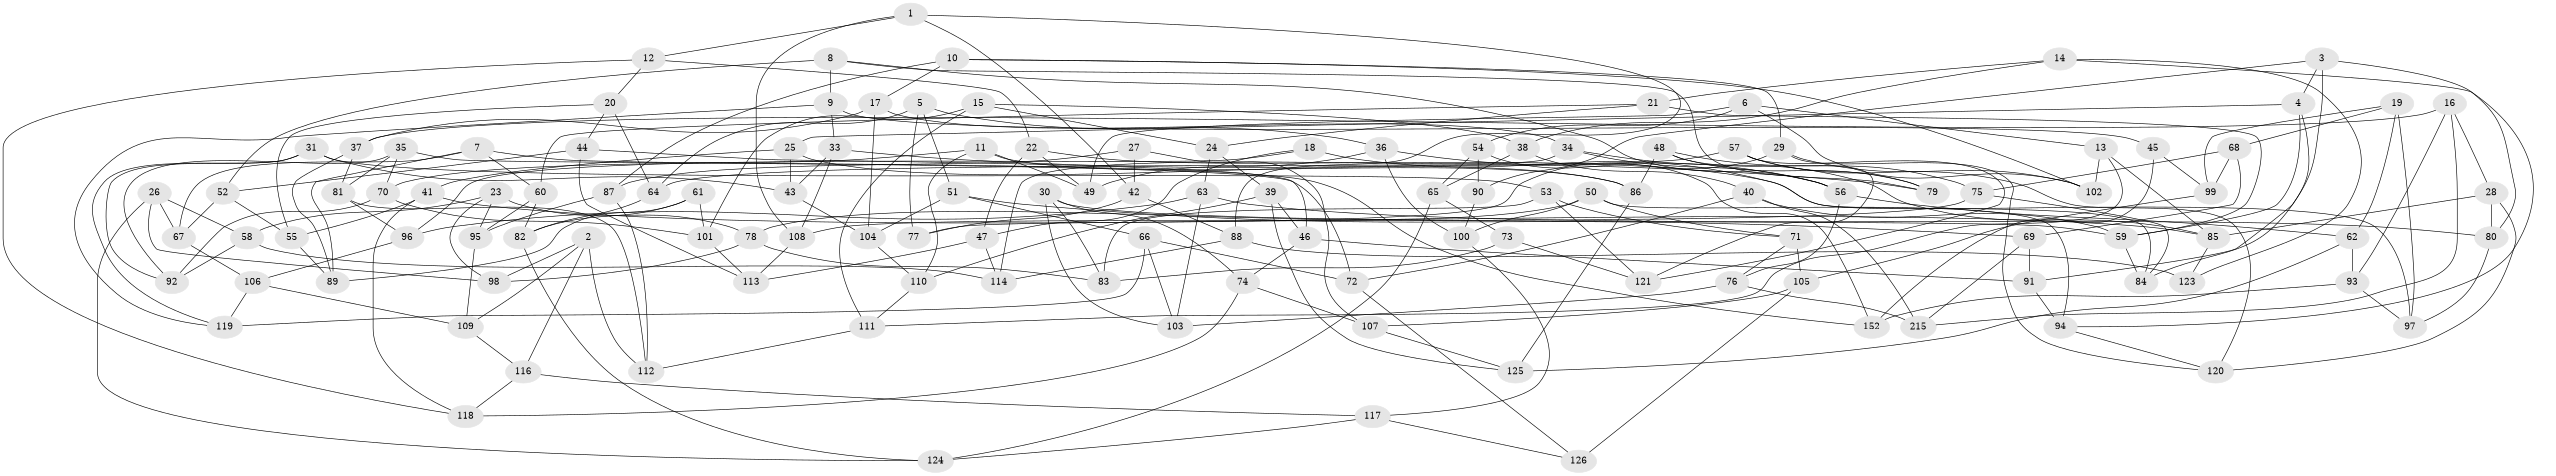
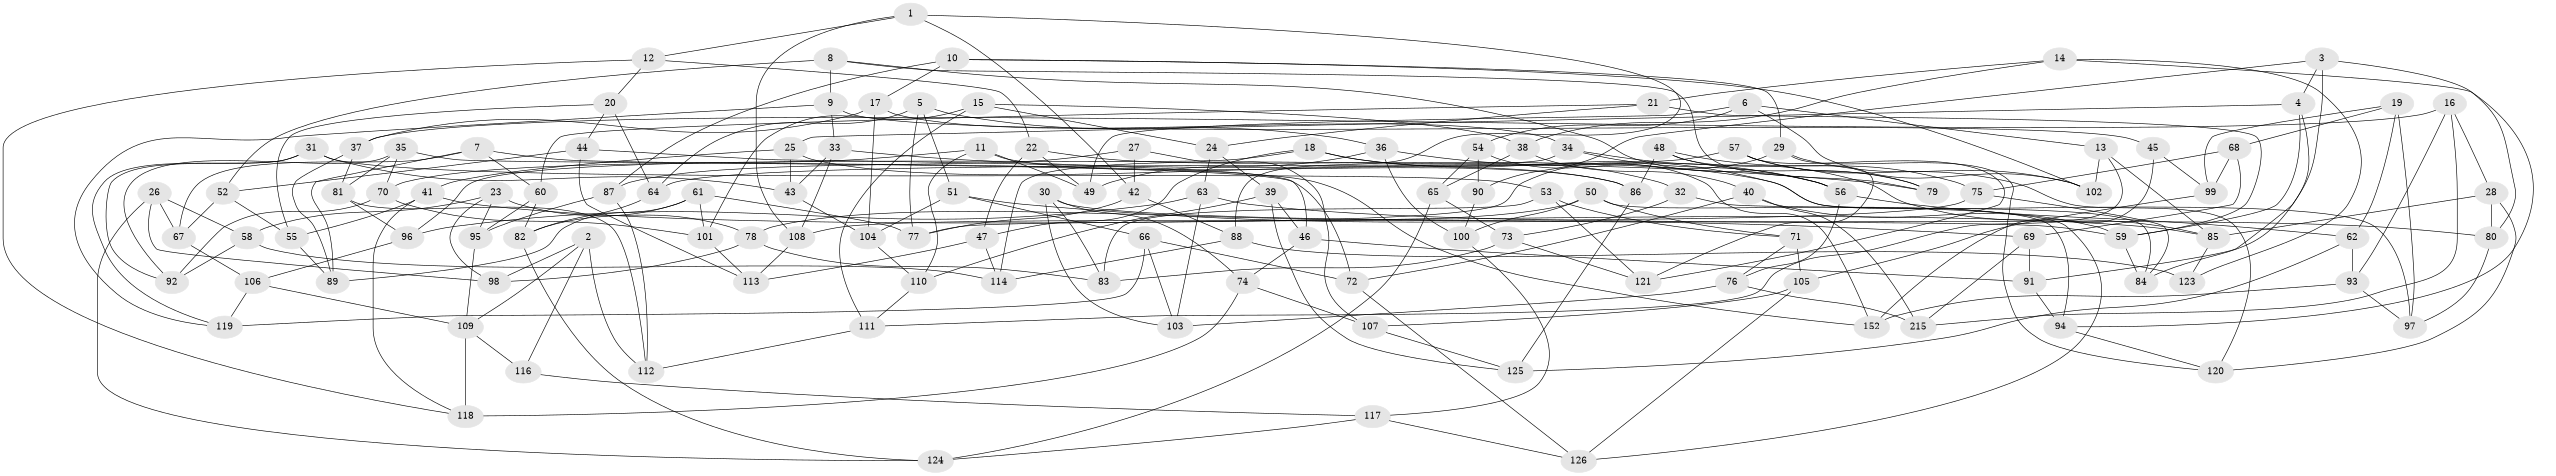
  graph {
    node [color=gray90 style=filled]
    1
    12
    42
    88
    108
    20
    22
    118
    77
    123
    114
    113
    2
    98
    109
    112
    116
    117
    3
    4
    80
    90
    91
    25
    84
    59
    97
    100
    94
    86
    41
    43
+   32
    73
    126
    5
    36
    51
    64
    49
    56
    104
    66
    69
    82
    6
    13
    54
    102
    85
    111
    n52 [label=152]
    65
    7
    60
    67
    89
    95
    106
    8
    9
    52
    79
    33
    45
    119
    55
    99
    10
    17
    29
    87
    37
    34
    120
    11
    70
    110
    101
    92
    125
    44
    47
    14
    21
    38
    24
    40
    15
    39
    63
    16
    28
    93
    n95 [label=215]
    81
    18
    96
    19
    62
    68
    75
    105
    46
    23
    58
    78
    83
    103
    26
    124
    27
    107
    30
    74
    31
    53
    121
    71
    76
    35
    72
    48
    50
    57
    61
    1 -- 12
    1 -- 42
    1 -- 88
    1 -- 108
    12 -- 20
    12 -- 22
    12 -- 118
    42 -- 88
    42 -- 77
    88 -- 123
    88 -- 114
    108 -- 113
    20 -- 64
    20 -- 55
    20 -- 44
    22 -- 97
    22 -- 49
    22 -- 47
    2 -- 98
    2 -- 109
    2 -- 112
    2 -- 116
    109 -- 116
-   116 -- 118
+   109 -- 118
    116 -- 117
    117 -- 126
    117 -- 124
    3 -- 4
    3 -- 80
    3 -- 90
    3 -- 91
    4 -- 25
    4 -- 84
    4 -- 59
    80 -- 97
    90 -- 100
    91 -- 94
    25 -- 86
    25 -- 41
    25 -- 43
    59 -- 84
    100 -- 117
    94 -- 120
    86 -- 125
    41 -- 118
    41 -- 85
    41 -- 55
    43 -- 104
+   32 -- 73
+   32 -- 126
    73 -- 83
    73 -- 121
    5 -- 77
    5 -- 36
    5 -- 51
    5 -- 64
    36 -- 100
    36 -- 49
    36 -- 56
    51 -- 104
    51 -- 66
    51 -- 69
    64 -- 82
    56 -- 62
    56 -- 76
    104 -- 110
    66 -- 119
    66 -- 103
    66 -- 72
    69 -- 91
    69 -- n95
    82 -- 124
    6 -- 49
    6 -- 13
    6 -- 54
    6 -- 102
    13 -- 102
    13 -- 85
    13 -- 111
    54 -- 90
    54 -- n52
    54 -- 65
    85 -- 123
    111 -- 112
    65 -- 73
    65 -- 124
    7 -- n52
    7 -- 60
    7 -- 67
    7 -- 89
    60 -- 82
    60 -- 95
    67 -- 106
    95 -- 109
    106 -- 109
    106 -- 119
    8 -- 56
    8 -- 9
    8 -- 52
    8 -- 79
    9 -- 33
    9 -- 45
    9 -- 119
    52 -- 67
    52 -- 55
    33 -- 108
    33 -- 43
    33 -- 79
    45 -- n52
    45 -- 99
    55 -- 89
    99 -- 105
    10 -- 102
    10 -- 17
    10 -- 29
    10 -- 87
    17 -- 104
    17 -- 37
    17 -- 34
    29 -- 77
    29 -- 102
    29 -- 120
    87 -- 112
    87 -- 95
    37 -- 89
    37 -- 81
    34 -- 114
    34 -- 56
    34 -- 85
    11 -- 86
    11 -- 49
    11 -- 70
    11 -- 110
    70 -- 101
    70 -- 92
    110 -- 111
    101 -- 113
    44 -- 113
    44 -- 52
    44 -- 46
    47 -- 114
    47 -- 113
    14 -- 123
    14 -- 94
    14 -- 21
    14 -- 38
    21 -- 59
    21 -- 60
    21 -- 24
    38 -- 65
    38 -- 40
    24 -- 39
    24 -- 63
    40 -- 59
    40 -- n95
    40 -- 72
    15 -- 111
    15 -- 101
    15 -- 38
    15 -- 24
    39 -- 110
    39 -- 125
    39 -- 46
    63 -- 80
    63 -- 96
    63 -- 103
    16 -- 37
    16 -- 28
    16 -- 93
    16 -- n95
    28 -- 80
    28 -- 85
    28 -- 120
    93 -- 97
    93 -- n52
    81 -- 112
    81 -- 96
    18 -- 84
+   18 -- 32
    18 -- 47
    18 -- 96
    96 -- 106
    19 -- 97
    19 -- 99
    19 -- 62
    19 -- 68
    62 -- 125
    62 -- 93
    68 -- 69
    68 -- 99
    68 -- 75
    75 -- 108
    75 -- 84
    105 -- 126
    105 -- 107
    46 -- 91
    46 -- 74
    23 -- 98
    23 -- 95
    23 -- 58
    23 -- 78
    58 -- 114
    58 -- 92
    78 -- 98
    78 -- 83
    26 -- 98
    26 -- 67
    26 -- 58
    26 -- 124
    27 -- 42
    27 -- 87
    27 -- 107
    107 -- 125
    30 -- 59
    30 -- 83
    30 -- 103
    30 -- 74
    74 -- 118
    74 -- 107
    31 -- 43
    31 -- 119
    31 -- 92
    31 -- 53
    53 -- 83
    53 -- 121
    53 -- 71
    71 -- 105
    71 -- 76
    76 -- n95
    76 -- 103
    35 -- 70
    35 -- 92
    35 -- 81
    35 -- 72
    72 -- 126
    48 -- 86
    48 -- 79
    48 -- 75
    48 -- 121
    50 -- 100
    50 -- 94
    50 -- 78
    50 -- 71
    57 -- 64
    57 -- 79
    57 -- 120
    57 -- 121
+   61 -- 77
    61 -- 82
    61 -- 89
    61 -- 101
  }
